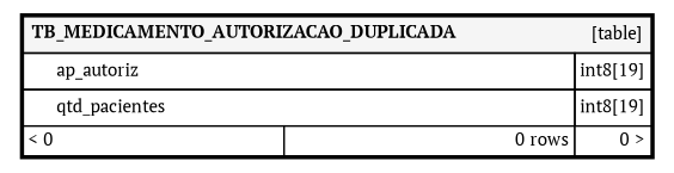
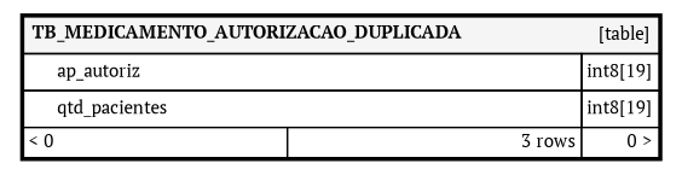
  digraph {
    bgcolor="#ffffff"
    fontname="PT Serif"
    fontsize=11
    nodesep=0.18
    rankdir=TB
    ranksep=0.46
    ration=compress
-   n1 [fontname="PT Serif" fontsize=11 label=<     <TABLE BORDER="2" CELLBORDER="1" CELLSPACING="0" BGCOLOR="#ffffff">       <TR><TD COLSPAN="4"  BGCOLOR="#f5f5f5"><TABLE BORDER="0" CELLSPACING="0"><TR><TD ALIGN="LEFT"><B>TB_MEDICAMENTO_AUTORIZACAO_DUPLICADA</B></TD><TD ALIGN="RIGHT">[table]</TD></TR></TABLE></TD></TR>       <TR><TD PORT="ap_autoriz" COLSPAN="2" ALIGN="LEFT"><TABLE BORDER="0" CELLSPACING="0" ALIGN="LEFT"><TR ALIGN="LEFT"><TD ALIGN="LEFT" FIXEDSIZE="TRUE" WIDTH="15" HEIGHT="16"></TD><TD ALIGN="LEFT" FIXEDSIZE="TRUE" WIDTH="311" HEIGHT="16">ap_autoriz</TD></TR></TABLE></TD><TD PORT="ap_autoriz.type" ALIGN="LEFT">int8[19]</TD></TR>       <TR><TD PORT="qtd_pacientes" COLSPAN="2" ALIGN="LEFT"><TABLE BORDER="0" CELLSPACING="0" ALIGN="LEFT"><TR ALIGN="LEFT"><TD ALIGN="LEFT" FIXEDSIZE="TRUE" WIDTH="15" HEIGHT="16"></TD><TD ALIGN="LEFT" FIXEDSIZE="TRUE" WIDTH="311" HEIGHT="16">qtd_pacientes</TD></TR></TABLE></TD><TD PORT="qtd_pacientes.type" ALIGN="LEFT">int8[19]</TD></TR>       <TR><TD ALIGN="LEFT" BGCOLOR="#ffffff">&lt; 0</TD><TD ALIGN="RIGHT" BGCOLOR="#ffffff">0 rows</TD><TD ALIGN="RIGHT" BGCOLOR="#ffffff">0 &gt;</TD></TR>     </TABLE>> shape=plaintext]
+   n1 [fontname="PT Serif" fontsize=11 label=<     <TABLE BORDER="2" CELLBORDER="1" CELLSPACING="0" BGCOLOR="#ffffff">       <TR><TD COLSPAN="4"  BGCOLOR="#f5f5f5"><TABLE BORDER="0" CELLSPACING="0"><TR><TD ALIGN="LEFT"><B>TB_MEDICAMENTO_AUTORIZACAO_DUPLICADA</B></TD><TD ALIGN="RIGHT">[table]</TD></TR></TABLE></TD></TR>       <TR><TD PORT="ap_autoriz" COLSPAN="2" ALIGN="LEFT"><TABLE BORDER="0" CELLSPACING="0" ALIGN="LEFT"><TR ALIGN="LEFT"><TD ALIGN="LEFT" FIXEDSIZE="TRUE" WIDTH="15" HEIGHT="16"></TD><TD ALIGN="LEFT" FIXEDSIZE="TRUE" WIDTH="311" HEIGHT="16">ap_autoriz</TD></TR></TABLE></TD><TD PORT="ap_autoriz.type" ALIGN="LEFT">int8[19]</TD></TR>       <TR><TD PORT="qtd_pacientes" COLSPAN="2" ALIGN="LEFT"><TABLE BORDER="0" CELLSPACING="0" ALIGN="LEFT"><TR ALIGN="LEFT"><TD ALIGN="LEFT" FIXEDSIZE="TRUE" WIDTH="15" HEIGHT="16"></TD><TD ALIGN="LEFT" FIXEDSIZE="TRUE" WIDTH="311" HEIGHT="16">qtd_pacientes</TD></TR></TABLE></TD><TD PORT="qtd_pacientes.type" ALIGN="LEFT">int8[19]</TD></TR>       <TR><TD ALIGN="LEFT" BGCOLOR="#ffffff">&lt; 0</TD><TD ALIGN="RIGHT" BGCOLOR="#ffffff">3 rows</TD><TD ALIGN="RIGHT" BGCOLOR="#ffffff">0 &gt;</TD></TR>     </TABLE>> shape=plaintext]
  }
